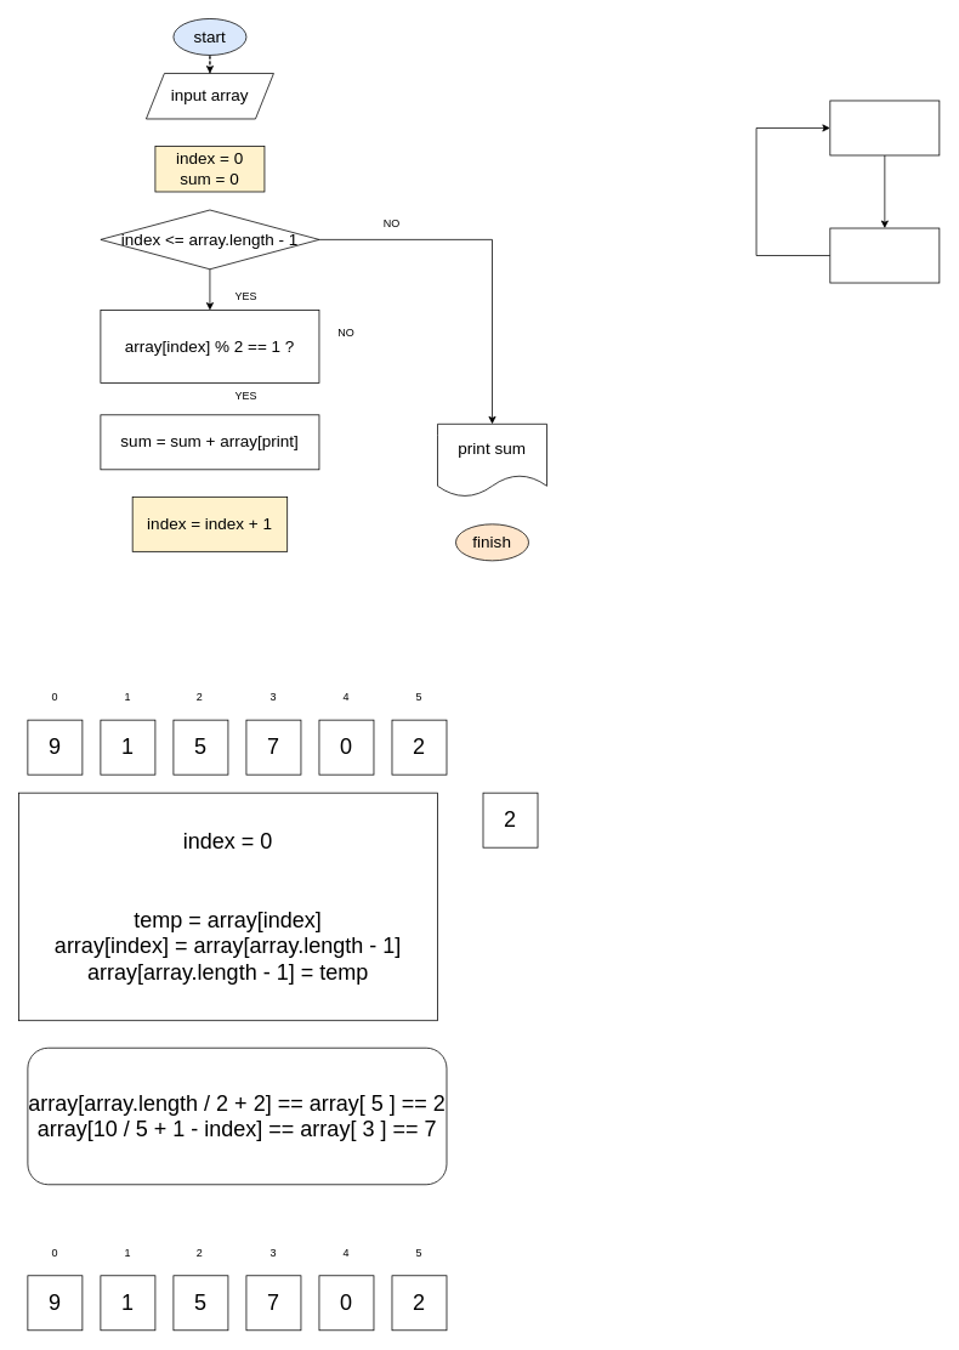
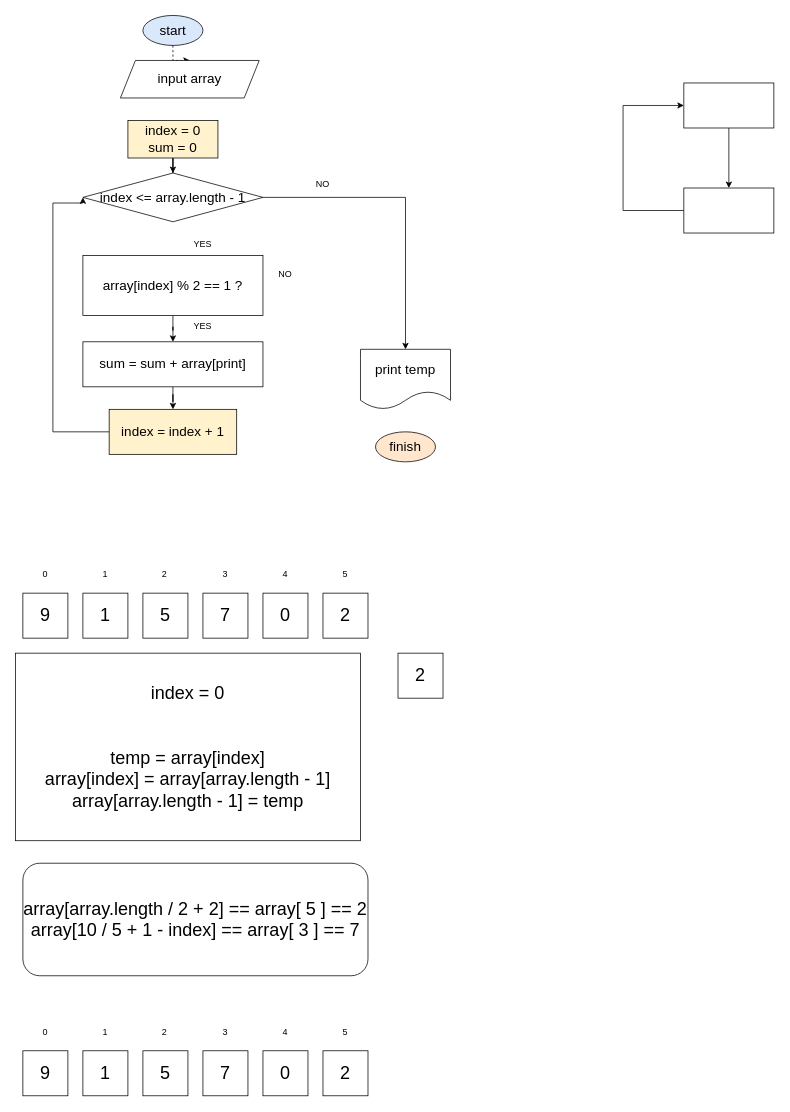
  <mxCell id="0" />
  <mxCell id="1" parent="0" />
  <mxCell id="2" value="&lt;font style=&quot;font-size: 18px;&quot;&gt;start&lt;/font&gt;" style="ellipse;whiteSpace=wrap;html=1;fillColor=#dae8fc;" vertex="1" parent="1"><mxGeometry x="190" y="20" width="80" height="40" as="geometry" /></mxCell>
  <mxCell id="3" value="&lt;font style=&quot;font-size: 18px;&quot;&gt;finish&lt;/font&gt;" style="ellipse;whiteSpace=wrap;html=1;fillColor=#ffe6cc;" vertex="1" parent="1"><mxGeometry x="500" y="575" width="80" height="40" as="geometry" /></mxCell>
+ <mxCell id="4" value="" style="edgeStyle=orthogonalEdgeStyle;rounded=0;orthogonalLoop=1;jettySize=auto;html=1;" edge="1" parent="1" source="5" target="8"><mxGeometry relative="1" as="geometry" /></mxCell>
  <mxCell id="5" value="&lt;font style=&quot;font-size: 18px;&quot;&gt;index = 0&lt;br&gt;sum = 0&lt;/font&gt;" style="rounded=0;whiteSpace=wrap;html=1;fillColor=#fff2cc;" vertex="1" parent="1"><mxGeometry x="170" y="160" width="120" height="50" as="geometry" /></mxCell>
+ <mxCell id="6" value="" style="edgeStyle=orthogonalEdgeStyle;rounded=0;orthogonalLoop=1;jettySize=auto;html=1;" edge="1" parent="1" source="19" target="10"><mxGeometry relative="1" as="geometry" /></mxCell>
  <mxCell id="7" style="edgeStyle=orthogonalEdgeStyle;rounded=0;orthogonalLoop=1;jettySize=auto;html=1;entryX=0.5;entryY=0;entryDx=0;entryDy=0;" edge="1" parent="1" source="8" target="14"><mxGeometry relative="1" as="geometry" /></mxCell>
  <mxCell id="8" value="&lt;font style=&quot;font-size: 18px;&quot;&gt;index &amp;lt;= array.length - 1&lt;/font&gt;" style="rhombus;whiteSpace=wrap;html=1;" vertex="1" parent="1"><mxGeometry x="110" y="230" width="240" height="65" as="geometry" /></mxCell>
+ <mxCell id="9" value="" style="edgeStyle=orthogonalEdgeStyle;rounded=0;orthogonalLoop=1;jettySize=auto;html=1;" edge="1" parent="1" source="10" target="13"><mxGeometry relative="1" as="geometry" /></mxCell>
  <mxCell id="10" value="&lt;font style=&quot;font-size: 18px;&quot;&gt;sum = sum + array[print]&lt;/font&gt;" style="whiteSpace=wrap;html=1;" vertex="1" parent="1"><mxGeometry x="110" y="455" width="240" height="60" as="geometry" /></mxCell>
  <mxCell id="11" value="YES" style="text;html=1;align=center;verticalAlign=middle;whiteSpace=wrap;rounded=0;" vertex="1" parent="1"><mxGeometry x="240" y="310" width="60" height="30" as="geometry" /></mxCell>
+ <mxCell id="12" style="edgeStyle=orthogonalEdgeStyle;rounded=0;orthogonalLoop=1;jettySize=auto;html=1;entryX=0;entryY=0.5;entryDx=0;entryDy=0;" edge="1" parent="1" source="13" target="8"><mxGeometry relative="1" as="geometry"><Array as="points"><mxPoint x="70" y="575" /><mxPoint x="70" y="270" /></Array></mxGeometry></mxCell>
  <mxCell id="13" value="&lt;font style=&quot;font-size: 18px;&quot;&gt;index = index + 1&lt;/font&gt;" style="whiteSpace=wrap;html=1;fillColor=#fff2cc;" vertex="1" parent="1"><mxGeometry x="145" y="545" width="170" height="60" as="geometry" /></mxCell>
- <mxCell id="14" value="&lt;font style=&quot;font-size: 18px;&quot;&gt;print sum&lt;/font&gt;" style="shape=document;whiteSpace=wrap;html=1;boundedLbl=1;" vertex="1" parent="1"><mxGeometry x="480" y="465" width="120" height="80" as="geometry" /></mxCell>
+ <mxCell id="14" value="&lt;font style=&quot;font-size: 18px;&quot;&gt;print temp&lt;/font&gt;" style="shape=document;whiteSpace=wrap;html=1;boundedLbl=1;" vertex="1" parent="1"><mxGeometry x="480" y="465" width="120" height="80" as="geometry" /></mxCell>
  <mxCell id="15" value="NO" style="text;html=1;align=center;verticalAlign=middle;whiteSpace=wrap;rounded=0;" vertex="1" parent="1"><mxGeometry x="400" y="230" width="60" height="30" as="geometry" /></mxCell>
  <mxCell id="16" value="" style="edgeStyle=orthogonalEdgeStyle;rounded=0;orthogonalLoop=1;jettySize=auto;html=1;dashed=1;" edge="1" parent="1" source="2" target="17"><mxGeometry relative="1" as="geometry"><mxPoint x="230" y="70" as="sourcePoint" /><mxPoint x="230" y="160" as="targetPoint" /></mxGeometry></mxCell>
- <mxCell id="17" value="&lt;font style=&quot;font-size: 18px;&quot;&gt;input array&lt;/font&gt;" style="shape=parallelogram;perimeter=parallelogramPerimeter;whiteSpace=wrap;html=1;fixedSize=1;" vertex="1" parent="1"><mxGeometry x="160" y="80" width="140" height="50" as="geometry" /></mxCell>
- <mxCell id="18" value="" style="edgeStyle=orthogonalEdgeStyle;rounded=0;orthogonalLoop=1;jettySize=auto;html=1;" edge="1" parent="1" source="8" target="19"><mxGeometry relative="1" as="geometry"><mxPoint x="230" y="310" as="sourcePoint" /><mxPoint x="230" y="455" as="targetPoint" /></mxGeometry></mxCell>
+ <mxCell id="17" value="&lt;font style=&quot;font-size: 18px;&quot;&gt;input array&lt;/font&gt;" style="shape=parallelogram;perimeter=parallelogramPerimeter;whiteSpace=wrap;html=1;fixedSize=1;" vertex="1" parent="1"><mxGeometry x="160" y="80" width="185" height="50" as="geometry" /></mxCell>
  <mxCell id="19" value="&lt;font style=&quot;font-size: 18px;&quot;&gt;array[index] % 2 == 1 ?&lt;/font&gt;" style="whiteSpace=wrap;html=1;rounded=0;" vertex="1" parent="1"><mxGeometry x="110" y="340" width="240" height="80" as="geometry" /></mxCell>
  <mxCell id="20" value="YES" style="text;html=1;align=center;verticalAlign=middle;whiteSpace=wrap;rounded=0;" vertex="1" parent="1"><mxGeometry x="240" y="420" width="60" height="30" as="geometry" /></mxCell>
  <mxCell id="21" value="NO" style="text;html=1;align=center;verticalAlign=middle;whiteSpace=wrap;rounded=0;" vertex="1" parent="1"><mxGeometry x="350" y="350" width="60" height="30" as="geometry" /></mxCell>
  <mxCell id="22" value="&lt;font style=&quot;font-size: 24px;&quot;&gt;9&lt;/font&gt;" style="rounded=0;whiteSpace=wrap;html=1;" vertex="1" parent="1"><mxGeometry x="30" y="790" width="60" height="60" as="geometry" /></mxCell>
  <mxCell id="23" value="&lt;font style=&quot;font-size: 24px;&quot;&gt;0&lt;/font&gt;" style="rounded=0;whiteSpace=wrap;html=1;" vertex="1" parent="1"><mxGeometry x="350" y="790" width="60" height="60" as="geometry" /></mxCell>
  <mxCell id="24" value="&lt;font style=&quot;font-size: 24px;&quot;&gt;7&lt;/font&gt;" style="rounded=0;whiteSpace=wrap;html=1;" vertex="1" parent="1"><mxGeometry x="270" y="790" width="60" height="60" as="geometry" /></mxCell>
  <mxCell id="25" value="&lt;font style=&quot;font-size: 24px;&quot;&gt;5&lt;/font&gt;" style="rounded=0;whiteSpace=wrap;html=1;" vertex="1" parent="1"><mxGeometry x="190" y="790" width="60" height="60" as="geometry" /></mxCell>
  <mxCell id="26" value="&lt;font style=&quot;font-size: 24px;&quot;&gt;1&lt;/font&gt;" style="rounded=0;whiteSpace=wrap;html=1;" vertex="1" parent="1"><mxGeometry x="110" y="790" width="60" height="60" as="geometry" /></mxCell>
  <mxCell id="27" value="&lt;font style=&quot;font-size: 24px;&quot;&gt;2&lt;/font&gt;" style="rounded=0;whiteSpace=wrap;html=1;" vertex="1" parent="1"><mxGeometry x="430" y="790" width="60" height="60" as="geometry" /></mxCell>
  <mxCell id="28" value="0" style="text;html=1;align=center;verticalAlign=middle;whiteSpace=wrap;rounded=0;" vertex="1" parent="1"><mxGeometry x="45" y="750" width="30" height="30" as="geometry" /></mxCell>
  <mxCell id="29" value="2" style="text;html=1;align=center;verticalAlign=middle;whiteSpace=wrap;rounded=0;" vertex="1" parent="1"><mxGeometry x="204" y="750" width="30" height="30" as="geometry" /></mxCell>
  <mxCell id="30" value="3" style="text;html=1;align=center;verticalAlign=middle;whiteSpace=wrap;rounded=0;" vertex="1" parent="1"><mxGeometry x="285" y="750" width="30" height="30" as="geometry" /></mxCell>
  <mxCell id="31" value="4" style="text;html=1;align=center;verticalAlign=middle;whiteSpace=wrap;rounded=0;" vertex="1" parent="1"><mxGeometry x="365" y="750" width="30" height="30" as="geometry" /></mxCell>
  <mxCell id="32" value="5" style="text;html=1;align=center;verticalAlign=middle;whiteSpace=wrap;rounded=0;" vertex="1" parent="1"><mxGeometry x="445" y="750" width="30" height="30" as="geometry" /></mxCell>
  <mxCell id="33" value="1" style="text;html=1;align=center;verticalAlign=middle;whiteSpace=wrap;rounded=0;" vertex="1" parent="1"><mxGeometry x="125" y="750" width="30" height="30" as="geometry" /></mxCell>
  <mxCell id="34" value="&lt;span style=&quot;font-size: 24px;&quot;&gt;index = 0&lt;br&gt;&lt;br&gt;&lt;br&gt;temp = array[index]&lt;br&gt;array[index] = array[array.length - 1]&lt;br&gt;array[array.length - 1] = temp&lt;br&gt;&lt;/span&gt;" style="rounded=0;whiteSpace=wrap;html=1;" vertex="1" parent="1"><mxGeometry x="20" y="870" width="460" height="250" as="geometry" /></mxCell>
  <mxCell id="35" value="&lt;font style=&quot;font-size: 24px;&quot;&gt;2&lt;/font&gt;" style="rounded=0;whiteSpace=wrap;html=1;" vertex="1" parent="1"><mxGeometry x="530" y="870" width="60" height="60" as="geometry" /></mxCell>
  <mxCell id="36" value="&lt;font style=&quot;font-size: 24px;&quot;&gt;array[array.length / 2 + 2] == array[ 5 ] == 2&lt;br&gt;array[10 / 5 + 1 - index] == array[ 3 ] == 7&lt;br&gt;&lt;/font&gt;" style="whiteSpace=wrap;html=1;rounded=1;" vertex="1" parent="1"><mxGeometry x="30" y="1150" width="460" height="150" as="geometry" /></mxCell>
  <mxCell id="37" value="&lt;font style=&quot;font-size: 24px;&quot;&gt;9&lt;/font&gt;" style="rounded=0;whiteSpace=wrap;html=1;" vertex="1" parent="1"><mxGeometry x="30" y="1400" width="60" height="60" as="geometry" /></mxCell>
  <mxCell id="38" value="&lt;font style=&quot;font-size: 24px;&quot;&gt;0&lt;/font&gt;" style="rounded=0;whiteSpace=wrap;html=1;" vertex="1" parent="1"><mxGeometry x="350" y="1400" width="60" height="60" as="geometry" /></mxCell>
  <mxCell id="39" value="&lt;font style=&quot;font-size: 24px;&quot;&gt;7&lt;/font&gt;" style="rounded=0;whiteSpace=wrap;html=1;" vertex="1" parent="1"><mxGeometry x="270" y="1400" width="60" height="60" as="geometry" /></mxCell>
  <mxCell id="40" value="&lt;font style=&quot;font-size: 24px;&quot;&gt;5&lt;/font&gt;" style="rounded=0;whiteSpace=wrap;html=1;" vertex="1" parent="1"><mxGeometry x="190" y="1400" width="60" height="60" as="geometry" /></mxCell>
  <mxCell id="41" value="&lt;font style=&quot;font-size: 24px;&quot;&gt;1&lt;/font&gt;" style="rounded=0;whiteSpace=wrap;html=1;" vertex="1" parent="1"><mxGeometry x="110" y="1400" width="60" height="60" as="geometry" /></mxCell>
  <mxCell id="42" value="&lt;font style=&quot;font-size: 24px;&quot;&gt;2&lt;/font&gt;" style="rounded=0;whiteSpace=wrap;html=1;" vertex="1" parent="1"><mxGeometry x="430" y="1400" width="60" height="60" as="geometry" /></mxCell>
  <mxCell id="43" value="0" style="text;html=1;align=center;verticalAlign=middle;whiteSpace=wrap;rounded=0;" vertex="1" parent="1"><mxGeometry x="45" y="1360" width="30" height="30" as="geometry" /></mxCell>
  <mxCell id="44" value="2" style="text;html=1;align=center;verticalAlign=middle;whiteSpace=wrap;rounded=0;" vertex="1" parent="1"><mxGeometry x="204" y="1360" width="30" height="30" as="geometry" /></mxCell>
  <mxCell id="45" value="3" style="text;html=1;align=center;verticalAlign=middle;whiteSpace=wrap;rounded=0;" vertex="1" parent="1"><mxGeometry x="285" y="1360" width="30" height="30" as="geometry" /></mxCell>
  <mxCell id="46" value="4" style="text;html=1;align=center;verticalAlign=middle;whiteSpace=wrap;rounded=0;" vertex="1" parent="1"><mxGeometry x="365" y="1360" width="30" height="30" as="geometry" /></mxCell>
  <mxCell id="47" value="5" style="text;html=1;align=center;verticalAlign=middle;whiteSpace=wrap;rounded=0;" vertex="1" parent="1"><mxGeometry x="445" y="1360" width="30" height="30" as="geometry" /></mxCell>
  <mxCell id="48" value="1" style="text;html=1;align=center;verticalAlign=middle;whiteSpace=wrap;rounded=0;" vertex="1" parent="1"><mxGeometry x="125" y="1360" width="30" height="30" as="geometry" /></mxCell>
  <mxCell id="49" value="" style="edgeStyle=orthogonalEdgeStyle;rounded=0;orthogonalLoop=1;jettySize=auto;html=1;" edge="1" parent="1" source="50" target="52"><mxGeometry relative="1" as="geometry" /></mxCell>
  <mxCell id="50" value="" style="rounded=0;whiteSpace=wrap;html=1;" vertex="1" parent="1"><mxGeometry x="911" y="110" width="120" height="60" as="geometry" /></mxCell>
  <mxCell id="51" style="edgeStyle=orthogonalEdgeStyle;rounded=0;orthogonalLoop=1;jettySize=auto;html=1;entryX=0;entryY=0.5;entryDx=0;entryDy=0;" edge="1" parent="1" source="52" target="50"><mxGeometry relative="1" as="geometry"><Array as="points"><mxPoint x="830" y="280" /><mxPoint x="830" y="140" /></Array></mxGeometry></mxCell>
  <mxCell id="52" value="" style="rounded=0;whiteSpace=wrap;html=1;" vertex="1" parent="1"><mxGeometry x="911" y="250" width="120" height="60" as="geometry" /></mxCell>
